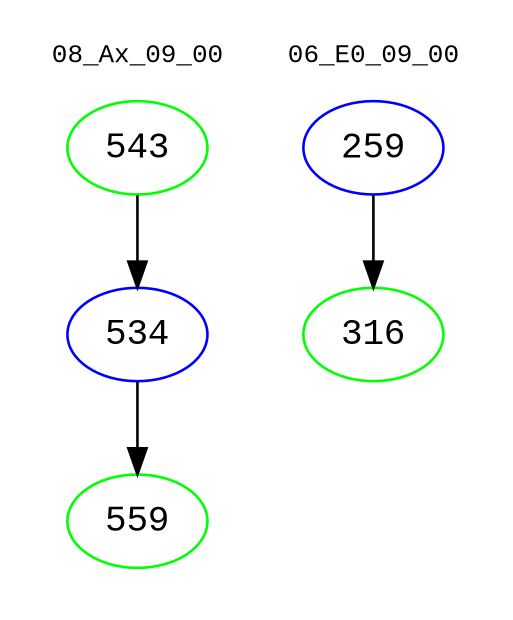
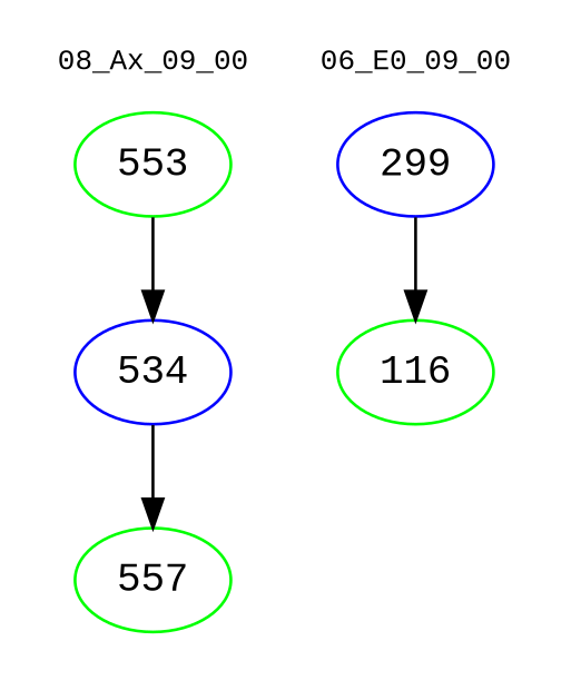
  digraph {
    fontname="Liberation Mono"
    node [color=green fontname="Liberation Mono"]
    edge [color=black fontname="Liberation Mono"]
-   n1 [label=543]
+   n1 [label=553]
    n2 [color=blue label=534]
-   n3 [label=559]
-   n4 [color=blue label=259]
-   n5 [label=316]
+   n3 [label=557]
+   n4 [color=blue label=299]
+   n5 [label=116]
    subgraph cluster_1 {
      color=white
      fontsize=10
      label="08_Ax_09_00"
      n1
      n2
      n3
    }
    subgraph cluster_2 {
      color=white
      fontsize=10
      label="06_E0_09_00"
      n4
      n5
    }
    n1 -> n2
    n2 -> n3
    n4 -> n5
  }
